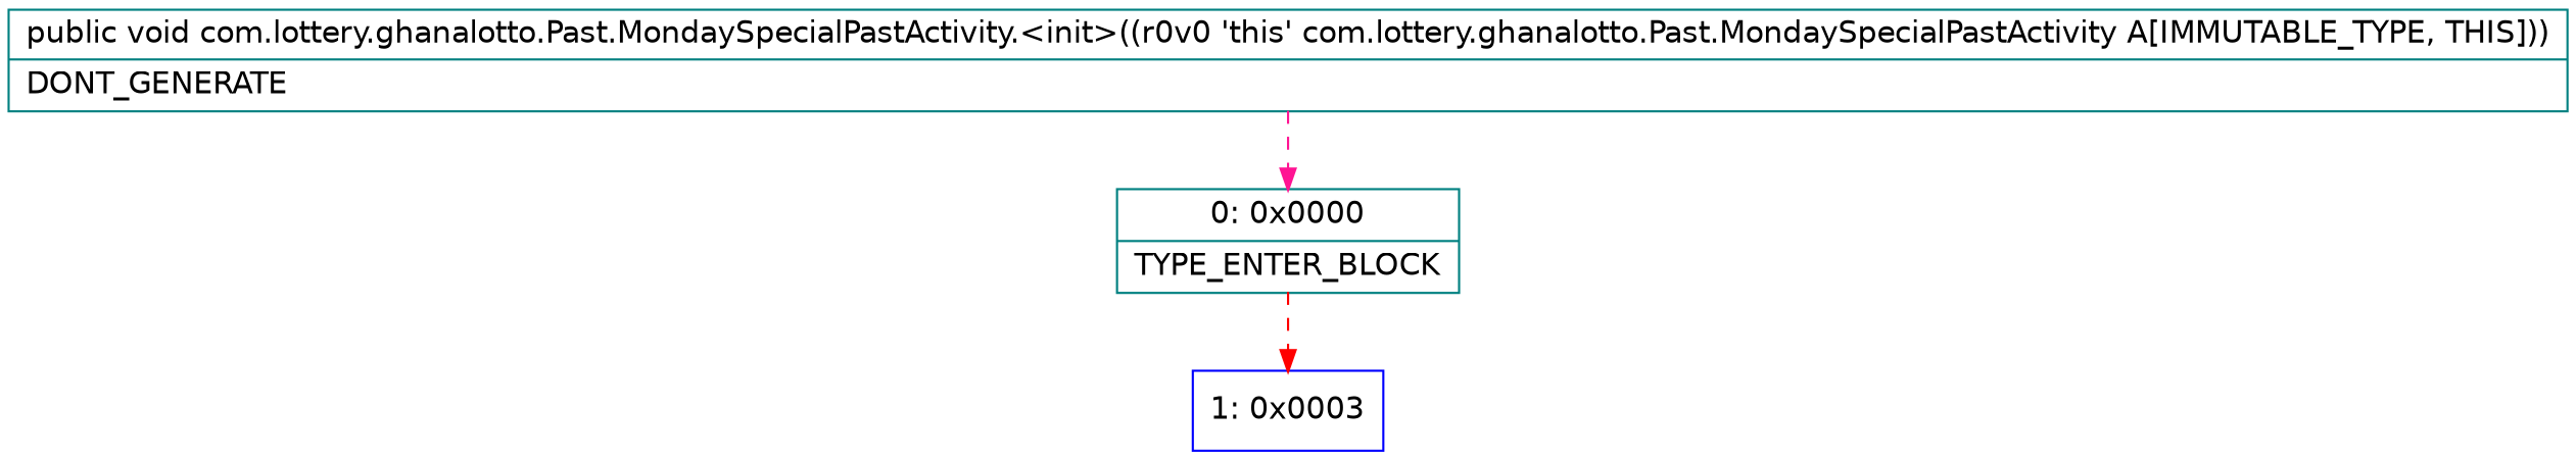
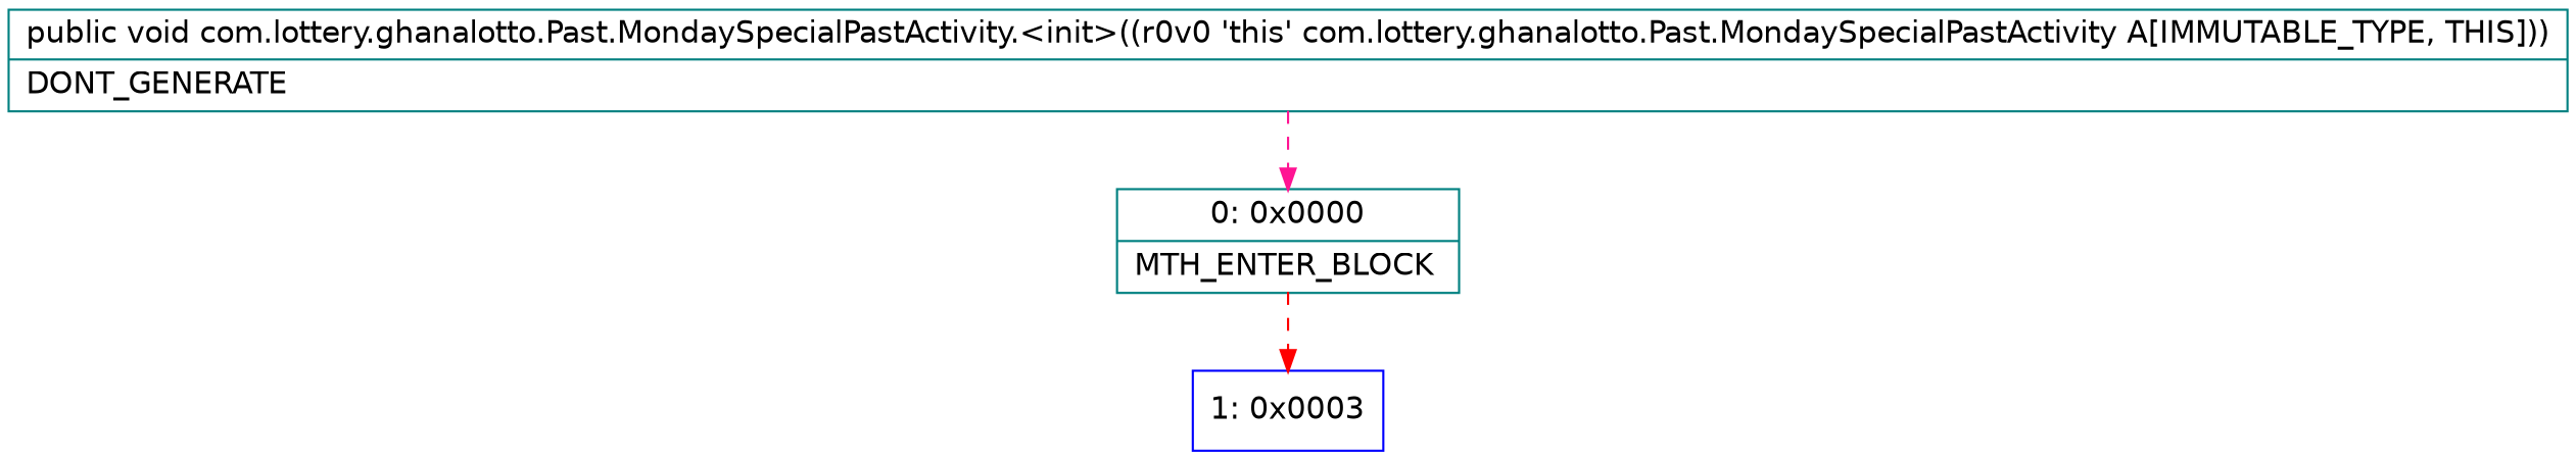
  digraph {
    fontname="DejaVu Sans"
    node [color=teal shape=record style=filled fillcolor=white fontname="DejaVu Sans"]
    edge [style=dashed fontname="DejaVu Sans"]
-   n1 [label="{0\:\ 0x0000|TYPE_ENTER_BLOCK\l}"]
+   n1 [label="{0\:\ 0x0000|MTH_ENTER_BLOCK\l}"]
    n2 [color=blue label="{1\:\ 0x0003}"]
    n3 [label="{public void com.lottery.ghanalotto.Past.MondaySpecialPastActivity.\<init\>((r0v0 'this' com.lottery.ghanalotto.Past.MondaySpecialPastActivity A[IMMUTABLE_TYPE, THIS]))  | DONT_GENERATE\l}"]
    subgraph cluster_1 {
      label="R(0)"
    }
    n1 -> n2 [color=red]
    n3 -> n1 [color=deeppink]
  }
